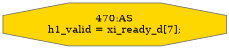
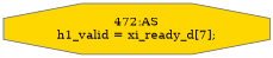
  strict digraph {
-   n1 [ast="<pyverilog.vparser.ast.Assign object at 0x7f9442a418d0>" def_var="['h1_valid']" fillcolor=gold label="470:AS\nh1_valid = xi_ready_d[7];" statements="[]" style=filled typ=Assign use_var="['xi_ready_d']" color=gray40 shape=octagon]
+   n1 [ast="<pyverilog.vparser.ast.Assign object at 0x7f9442a418d0>" def_var="['h1_valid']" fillcolor=gold label="472:AS\nh1_valid = xi_ready_d[7];" statements="[]" style=filled typ=Assign use_var="['xi_ready_d']" color=gray40 shape=octagon]
  }
